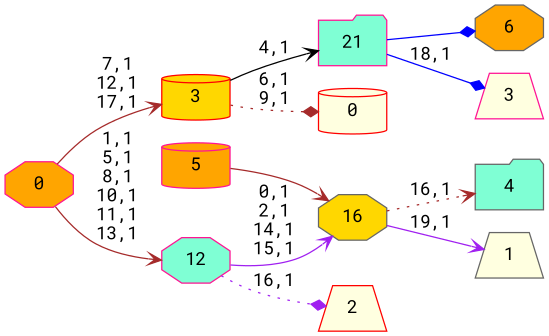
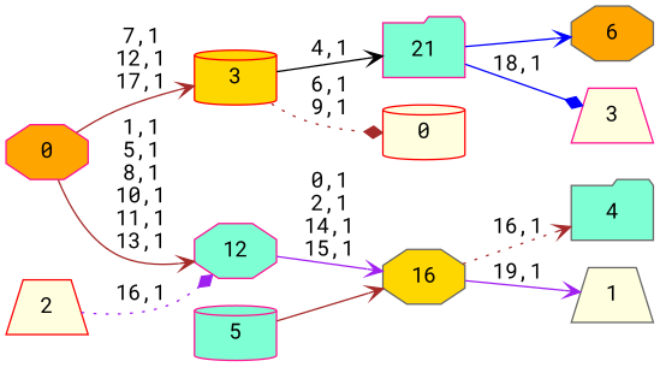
  digraph {
    fontname="Roboto Mono"
    rankdir=LR
    node [color=deeppink fillcolor=aquamarine fontname="Roboto Mono" shape=octagon style=filled]
    edge [arrowhead=vee color=brown fontname="Roboto Mono" style=solid]
    n1 [color=gray40 fillcolor=orange label=6]
-   n2 [fillcolor=orange label=5 shape=cylinder]
+   n2 [label=5 shape=cylinder]
    16 [color=gray40 fillcolor=gold]
    n4 [color=gray40 label=4 shape=folder]
    n5 [fillcolor=lightyellow label=3 shape=trapezium]
    21 [shape=folder]
    n7 [color=red fillcolor=lightyellow label=2 shape=trapezium]
    n8 [color=gray40 fillcolor=lightyellow label=1 shape=trapezium]
    12
    n10 [color=red fillcolor=lightyellow label=0 shape=cylinder]
    3 [color=red fillcolor=gold shape=cylinder]
    0 [fillcolor=orange]
    n2 -> 16
    16 -> n4 [label="16,1" style=dotted]
    16 -> n8 [color=purple label="19,1"]
-   21 -> n1 [arrowhead=diamond color=blue]
+   21 -> n1 [color=blue]
    21 -> n5 [arrowhead=diamond color=blue label="18,1"]
    12 -> 16 [color=purple label="0,1\n2,1\n14,1\n15,1"]
-   12 -> n7 [arrowhead=diamond color=purple label="16,1" style=dotted]
+   n7 -> 12 [arrowhead=diamond color=purple label="16,1" style=dotted]
    3 -> 21 [color=black label="4,1"]
    3 -> n10 [arrowhead=diamond label="6,1\n9,1" style=dotted]
    0 -> 12 [label="1,1\n5,1\n8,1\n10,1\n11,1\n13,1"]
    0 -> 3 [label="7,1\n12,1\n17,1"]
  }
